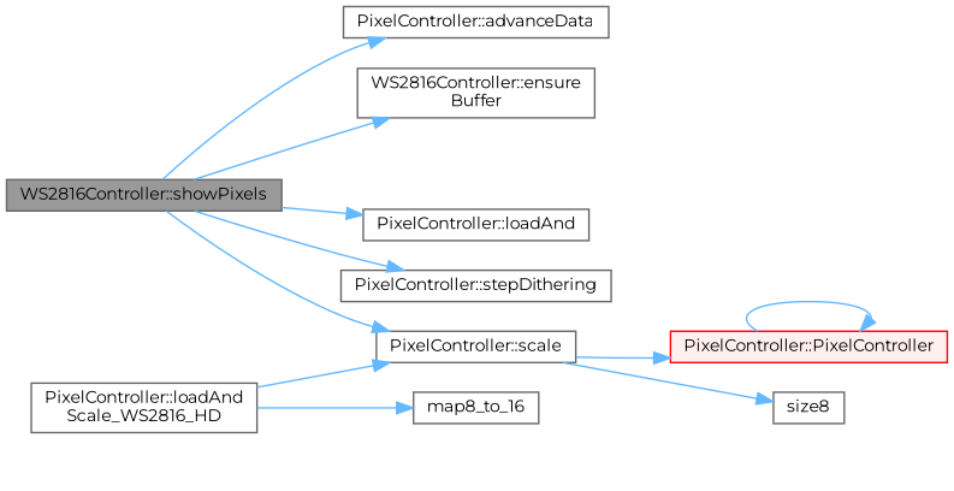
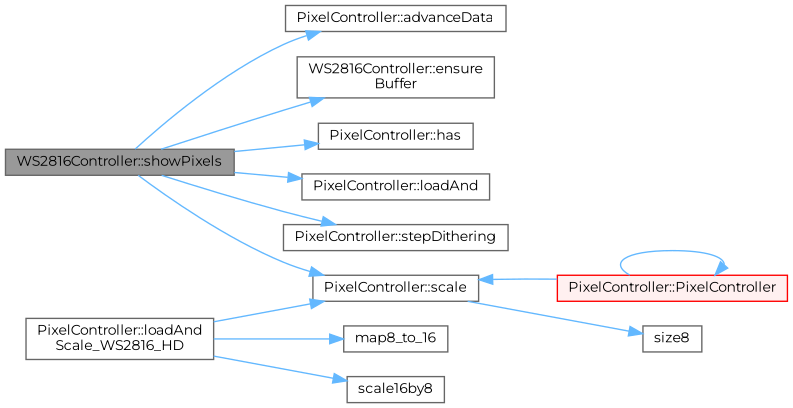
  digraph {
    fontname=Montserrat
    rankdir=LR
    node [color=grey40 fillcolor=white fontname=Montserrat fontsize=10 shape=box style=filled]
    edge [color=steelblue1 fontname=Montserrat fontsize=10 labelfontname=Helvetica labelfontsize=10 style=solid]
    n1 [color=gray40 fillcolor=grey60 fontcolor=black height=0.2 label="WS2816Controller::showPixels" width=0.4]
    n2 [height=0.2 label="PixelController::advanceData" width=0.4]
    n3 [height=0.2 label="WS2816Controller::ensure\lBuffer" width=0.4]
+   n4 [height=0.2 label="PixelController::has" width=0.4]
    n5 [height=0.2 label="PixelController::loadAnd" width=0.4]
    n6 [height=0.2 label="PixelController::stepDithering" width=0.4]
    n7 [height=0.2 label="PixelController::scale" width=0.4]
    n8 [height=0.2 label="PixelController::loadAnd\lScale_WS2816_HD" width=0.4]
    n9 [height=0.2 label=map8_to_16 width=0.4]
+   n10 [height=0.2 label=scale16by8 width=0.4]
    n11 [color=red fillcolor="#FFF0F0" height=0.2 label="PixelController::PixelController" width=0.4]
    n12 [height=0.2 label=size8 width=0.4]
    n1 -> n2
    n1 -> n3
+   n1 -> n4
    n1 -> n5
    n1 -> n6
    n1 -> n7
-   n7 -> n11
+   n11 -> n7
    n7 -> n12
    n8 -> n7
    n8 -> n9
+   n8 -> n10
    n11 -> n11
  }
